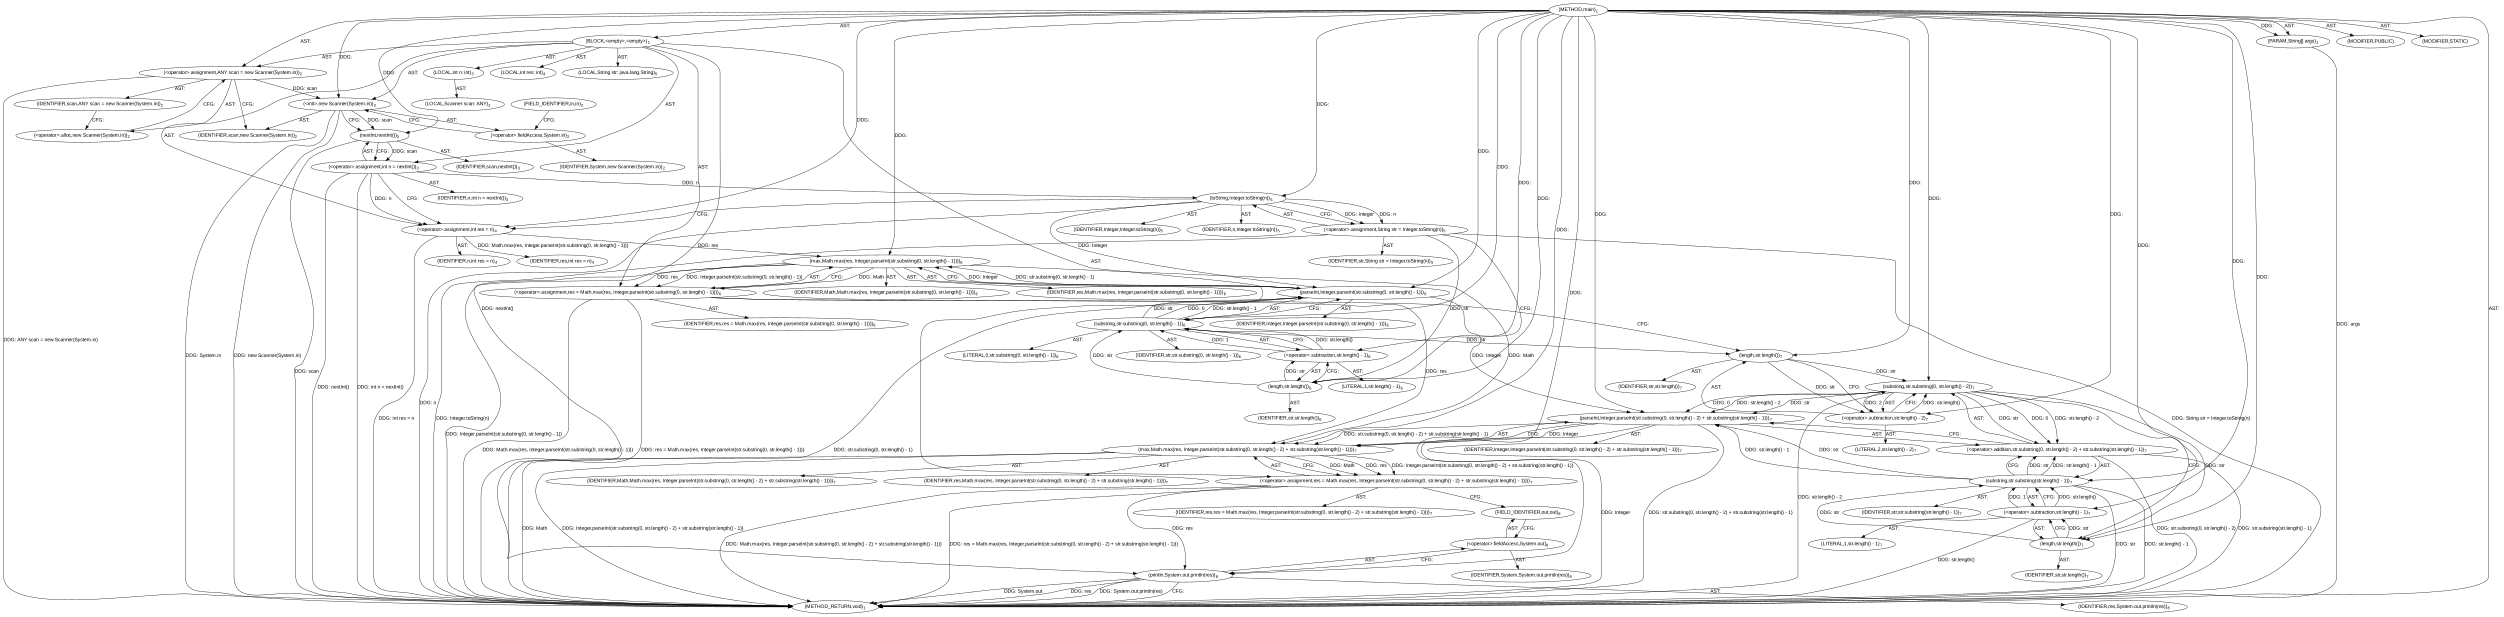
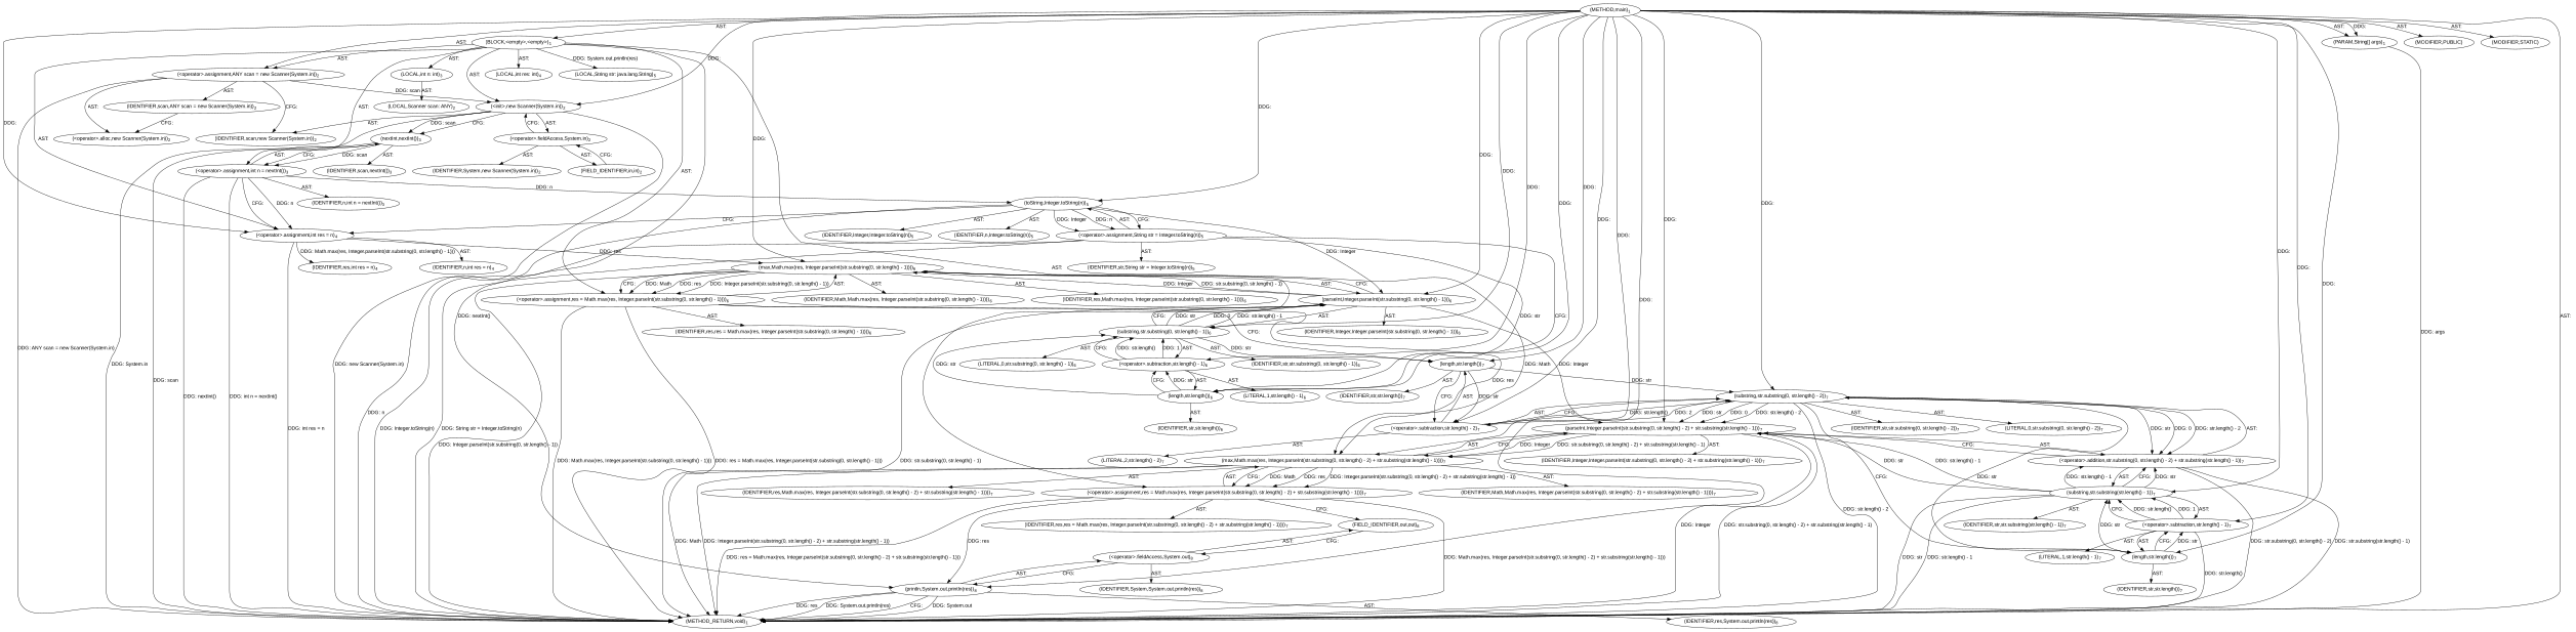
  digraph {
    fontname="Liberation Sans"
    node [fontname="Liberation Sans"]
    edge [fontname="Liberation Sans"]
    n1 [label=<(METHOD,main)<SUB>1</SUB>>]
    n2 [label=<(PARAM,String[] args)<SUB>1</SUB>>]
    n3 [label=<(BLOCK,&lt;empty&gt;,&lt;empty&gt;)<SUB>1</SUB>>]
    n4 [label=<(&lt;operator&gt;.assignment,ANY scan = new Scanner(System.in))<SUB>2</SUB>>]
    n5 [label=<(&lt;init&gt;,new Scanner(System.in))<SUB>2</SUB>>]
    n6 [label=<(nextInt,nextInt())<SUB>3</SUB>>]
    n7 [label=<(&lt;operator&gt;.assignment,int res = n)<SUB>4</SUB>>]
    n8 [label=<(toString,Integer.toString(n))<SUB>5</SUB>>]
    n9 [label=<(max,Math.max(res, Integer.parseInt(str.substring(0, str.length() - 1))))<SUB>6</SUB>>]
    n10 [label=<(parseInt,Integer.parseInt(str.substring(0, str.length() - 1)))<SUB>6</SUB>>]
    n11 [label=<(substring,str.substring(0, str.length() - 1))<SUB>6</SUB>>]
    n12 [label=<(&lt;operator&gt;.subtraction,str.length() - 1)<SUB>6</SUB>>]
    n13 [label=<(length,str.length())<SUB>6</SUB>>]
    n14 [label=<(max,Math.max(res, Integer.parseInt(str.substring(0, str.length() - 2) + str.substring(str.length() - 1))))<SUB>7</SUB>>]
    n15 [label=<(parseInt,Integer.parseInt(str.substring(0, str.length() - 2) + str.substring(str.length() - 1)))<SUB>7</SUB>>]
    n16 [label=<(substring,str.substring(0, str.length() - 2))<SUB>7</SUB>>]
    n17 [label=<(&lt;operator&gt;.subtraction,str.length() - 2)<SUB>7</SUB>>]
    n18 [label=<(length,str.length())<SUB>7</SUB>>]
    n19 [label=<(substring,str.substring(str.length() - 1))<SUB>7</SUB>>]
    n20 [label=<(&lt;operator&gt;.subtraction,str.length() - 1)<SUB>7</SUB>>]
    n21 [label=<(length,str.length())<SUB>7</SUB>>]
    n22 [label=<(println,System.out.println(res))<SUB>8</SUB>>]
    n23 [label=<(MODIFIER,PUBLIC)>]
    n24 [label=<(MODIFIER,STATIC)>]
    n25 [label=<(METHOD_RETURN,void)<SUB>1</SUB>>]
    n26 [label=<(LOCAL,int n: int)<SUB>3</SUB>>]
    n27 [label=<(&lt;operator&gt;.assignment,int n = nextInt())<SUB>3</SUB>>]
    n28 [label=<(LOCAL,int res: int)<SUB>4</SUB>>]
    n29 [label=<(LOCAL,String str: java.lang.String)<SUB>5</SUB>>]
    n30 [label=<(&lt;operator&gt;.assignment,res = Math.max(res, Integer.parseInt(str.substring(0, str.length() - 1))))<SUB>6</SUB>>]
    n31 [label=<(&lt;operator&gt;.assignment,res = Math.max(res, Integer.parseInt(str.substring(0, str.length() - 2) + str.substring(str.length() - 1))))<SUB>7</SUB>>]
    n32 [label=<(&lt;operator&gt;.alloc,new Scanner(System.in))<SUB>2</SUB>>]
    n33 [label=<(IDENTIFIER,scan,ANY scan = new Scanner(System.in))<SUB>2</SUB>>]
    n34 [label=<(IDENTIFIER,scan,new Scanner(System.in))<SUB>2</SUB>>]
    n35 [label=<(&lt;operator&gt;.fieldAccess,System.in)<SUB>2</SUB>>]
    n36 [label=<(IDENTIFIER,scan,nextInt())<SUB>3</SUB>>]
    n37 [label=<(IDENTIFIER,res,int res = n)<SUB>4</SUB>>]
    n38 [label=<(IDENTIFIER,n,int res = n)<SUB>4</SUB>>]
    n39 [label=<(&lt;operator&gt;.assignment,String str = Integer.toString(n))<SUB>5</SUB>>]
    n40 [label=<(IDENTIFIER,Integer,Integer.toString(n))<SUB>5</SUB>>]
    n41 [label=<(IDENTIFIER,n,Integer.toString(n))<SUB>5</SUB>>]
    n42 [label=<(IDENTIFIER,Math,Math.max(res, Integer.parseInt(str.substring(0, str.length() - 1))))<SUB>6</SUB>>]
    n43 [label=<(IDENTIFIER,res,Math.max(res, Integer.parseInt(str.substring(0, str.length() - 1))))<SUB>6</SUB>>]
    n44 [label=<(IDENTIFIER,Integer,Integer.parseInt(str.substring(0, str.length() - 1)))<SUB>6</SUB>>]
    n45 [label=<(IDENTIFIER,str,str.substring(0, str.length() - 1))<SUB>6</SUB>>]
    n46 [label=<(LITERAL,0,str.substring(0, str.length() - 1))<SUB>6</SUB>>]
    n47 [label=<(LITERAL,1,str.length() - 1)<SUB>6</SUB>>]
    n48 [label=<(IDENTIFIER,str,str.length())<SUB>6</SUB>>]
    n49 [label=<(IDENTIFIER,Math,Math.max(res, Integer.parseInt(str.substring(0, str.length() - 2) + str.substring(str.length() - 1))))<SUB>7</SUB>>]
    n50 [label=<(IDENTIFIER,res,Math.max(res, Integer.parseInt(str.substring(0, str.length() - 2) + str.substring(str.length() - 1))))<SUB>7</SUB>>]
    n51 [label=<(IDENTIFIER,Integer,Integer.parseInt(str.substring(0, str.length() - 2) + str.substring(str.length() - 1)))<SUB>7</SUB>>]
    n52 [label=<(&lt;operator&gt;.addition,str.substring(0, str.length() - 2) + str.substring(str.length() - 1))<SUB>7</SUB>>]
+   n53 [label=<(IDENTIFIER,str,str.substring(0, str.length() - 2))<SUB>7</SUB>>]
+   n54 [label=<(LITERAL,0,str.substring(0, str.length() - 2))<SUB>7</SUB>>]
    n55 [label=<(LITERAL,2,str.length() - 2)<SUB>7</SUB>>]
    n56 [label=<(IDENTIFIER,str,str.length())<SUB>7</SUB>>]
    n57 [label=<(IDENTIFIER,str,str.substring(str.length() - 1))<SUB>7</SUB>>]
    n58 [label=<(LITERAL,1,str.length() - 1)<SUB>7</SUB>>]
    n59 [label=<(IDENTIFIER,str,str.length())<SUB>7</SUB>>]
    n60 [label=<(&lt;operator&gt;.fieldAccess,System.out)<SUB>8</SUB>>]
    n61 [label=<(IDENTIFIER,res,System.out.println(res))<SUB>8</SUB>>]
    n62 [label=<(LOCAL,Scanner scan: ANY)<SUB>2</SUB>>]
    n63 [label=<(IDENTIFIER,n,int n = nextInt())<SUB>3</SUB>>]
    n64 [label=<(IDENTIFIER,str,String str = Integer.toString(n))<SUB>5</SUB>>]
    n65 [label=<(IDENTIFIER,res,res = Math.max(res, Integer.parseInt(str.substring(0, str.length() - 1))))<SUB>6</SUB>>]
    n66 [label=<(IDENTIFIER,res,res = Math.max(res, Integer.parseInt(str.substring(0, str.length() - 2) + str.substring(str.length() - 1))))<SUB>7</SUB>>]
    n67 [label=<(FIELD_IDENTIFIER,out,out)<SUB>8</SUB>>]
    n68 [label=<(FIELD_IDENTIFIER,in,in)<SUB>2</SUB>>]
    n69 [label=<(IDENTIFIER,System,new Scanner(System.in))<SUB>2</SUB>>]
    n70 [label=<(IDENTIFIER,System,System.out.println(res))<SUB>8</SUB>>]
    n1 -> n2 [label="AST: "]
    n1 -> n2 [label="DDG: "]
    n1 -> n3 [label="AST: "]
    n1 -> n4 [label="AST: "]
    n1 -> n5 [label="DDG: "]
-   n1 -> n6 [label="DDG: "]
    n1 -> n7 [label="DDG: "]
    n1 -> n8 [label="DDG: "]
    n1 -> n9 [label="DDG: "]
    n1 -> n10 [label="DDG: "]
    n1 -> n11 [label="DDG: "]
    n1 -> n12 [label="DDG: "]
    n1 -> n13 [label="DDG: "]
    n1 -> n14 [label="DDG: "]
    n1 -> n15 [label="DDG: "]
    n1 -> n16 [label="DDG: "]
    n1 -> n17 [label="DDG: "]
    n1 -> n18 [label="DDG: "]
    n1 -> n19 [label="DDG: "]
    n1 -> n20 [label="DDG: "]
    n1 -> n21 [label="DDG: "]
    n1 -> n22 [label="DDG: "]
    n1 -> n23 [label="AST: "]
    n1 -> n24 [label="AST: "]
    n1 -> n25 [label="AST: "]
    n2 -> n25 [label="DDG: args"]
    n3 -> n4 [label="AST: "]
    n3 -> n5 [label="AST: "]
    n3 -> n7 [label="AST: "]
    n3 -> n22 [label="DDG: nextInt()"]
    n3 -> n26 [label="AST: "]
    n3 -> n27 [label="AST: "]
    n3 -> n28 [label="AST: "]
-   n3 -> n29 [label="AST: "]
+   n3 -> n29 [label="DDG: System.out.println(res)"]
    n3 -> n30 [label="AST: "]
    n3 -> n31 [label="AST: "]
    n4 -> n5 [label="DDG: scan"]
    n4 -> n25 [label="DDG: ANY scan = new Scanner(System.in)"]
    n4 -> n32 [label="AST: "]
    n4 -> n33 [label="AST: "]
    n4 -> n34 [label="CFG: "]
    n5 -> n6 [label="CFG: "]
    n5 -> n6 [label="DDG: scan"]
    n5 -> n25 [label="DDG: System.in"]
    n5 -> n25 [label="DDG: new Scanner(System.in)"]
    n5 -> n34 [label="AST: "]
    n5 -> n35 [label="AST: "]
    n6 -> n25 [label="DDG: scan"]
    n6 -> n27 [label="CFG: "]
    n6 -> n27 [label="DDG: scan"]
    n6 -> n36 [label="AST: "]
    n7 -> n9 [label="DDG: res"]
    n7 -> n25 [label="DDG: int res = n"]
    n7 -> n37 [label="DDG: Math.max(res, Integer.parseInt(str.substring(0, str.length() - 1)))"]
    n7 -> n38 [label="AST: "]
    n8 -> n7 [label="CFG: "]
    n8 -> n10 [label="DDG: Integer"]
    n8 -> n25 [label="DDG: n"]
    n8 -> n39 [label="CFG: "]
    n8 -> n39 [label="DDG: Integer"]
    n8 -> n39 [label="DDG: n"]
    n8 -> n40 [label="AST: "]
    n8 -> n41 [label="AST: "]
    n9 -> n10 [label="AST: "]
    n9 -> n14 [label="DDG: Math"]
    n9 -> n25 [label="DDG: Integer.parseInt(str.substring(0, str.length() - 1))"]
    n9 -> n30 [label="CFG: "]
    n9 -> n30 [label="DDG: Math"]
    n9 -> n30 [label="DDG: res"]
    n9 -> n30 [label="DDG: Integer.parseInt(str.substring(0, str.length() - 1))"]
    n9 -> n42 [label="AST: "]
    n9 -> n43 [label="AST: "]
    n10 -> n9 [label="CFG: "]
    n10 -> n9 [label="DDG: Integer"]
    n10 -> n9 [label="DDG: str.substring(0, str.length() - 1)"]
    n10 -> n11 [label="AST: "]
    n10 -> n15 [label="DDG: Integer"]
    n10 -> n25 [label="DDG: str.substring(0, str.length() - 1)"]
    n10 -> n44 [label="AST: "]
    n11 -> n10 [label="CFG: "]
    n11 -> n10 [label="DDG: str"]
    n11 -> n10 [label="DDG: 0"]
    n11 -> n10 [label="DDG: str.length() - 1"]
    n11 -> n12 [label="AST: "]
    n11 -> n18 [label="DDG: str"]
    n11 -> n45 [label="AST: "]
    n11 -> n46 [label="AST: "]
    n12 -> n11 [label="CFG: "]
    n12 -> n11 [label="DDG: str.length()"]
    n12 -> n11 [label="DDG: 1"]
    n12 -> n13 [label="AST: "]
    n12 -> n47 [label="AST: "]
    n13 -> n11 [label="DDG: str"]
    n13 -> n12 [label="CFG: "]
    n13 -> n12 [label="DDG: str"]
    n13 -> n48 [label="AST: "]
    n14 -> n15 [label="AST: "]
    n14 -> n25 [label="DDG: Math"]
    n14 -> n25 [label="DDG: Integer.parseInt(str.substring(0, str.length() - 2) + str.substring(str.length() - 1))"]
    n14 -> n31 [label="CFG: "]
    n14 -> n31 [label="DDG: Math"]
    n14 -> n31 [label="DDG: res"]
    n14 -> n31 [label="DDG: Integer.parseInt(str.substring(0, str.length() - 2) + str.substring(str.length() - 1))"]
    n14 -> n49 [label="AST: "]
    n14 -> n50 [label="AST: "]
    n15 -> n14 [label="CFG: "]
    n15 -> n14 [label="DDG: Integer"]
    n15 -> n14 [label="DDG: str.substring(0, str.length() - 2) + str.substring(str.length() - 1)"]
    n15 -> n25 [label="DDG: Integer"]
    n15 -> n25 [label="DDG: str.substring(0, str.length() - 2) + str.substring(str.length() - 1)"]
    n15 -> n51 [label="AST: "]
    n15 -> n52 [label="AST: "]
    n16 -> n15 [label="DDG: str"]
    n16 -> n15 [label="DDG: 0"]
    n16 -> n15 [label="DDG: str.length() - 2"]
    n16 -> n17 [label="AST: "]
    n16 -> n21 [label="CFG: "]
    n16 -> n21 [label="DDG: str"]
    n16 -> n25 [label="DDG: str.length() - 2"]
    n16 -> n52 [label="DDG: str"]
    n16 -> n52 [label="DDG: 0"]
    n16 -> n52 [label="DDG: str.length() - 2"]
+   n16 -> n53 [label="AST: "]
+   n16 -> n54 [label="AST: "]
    n17 -> n16 [label="CFG: "]
    n17 -> n16 [label="DDG: str.length()"]
    n17 -> n16 [label="DDG: 2"]
    n17 -> n18 [label="AST: "]
    n17 -> n55 [label="AST: "]
    n18 -> n16 [label="DDG: str"]
    n18 -> n17 [label="CFG: "]
    n18 -> n17 [label="DDG: str"]
    n18 -> n56 [label="AST: "]
    n19 -> n15 [label="DDG: str"]
    n19 -> n15 [label="DDG: str.length() - 1"]
    n19 -> n20 [label="AST: "]
    n19 -> n25 [label="DDG: str"]
    n19 -> n25 [label="DDG: str.length() - 1"]
    n19 -> n52 [label="CFG: "]
    n19 -> n52 [label="DDG: str"]
    n19 -> n52 [label="DDG: str.length() - 1"]
    n19 -> n57 [label="AST: "]
    n20 -> n19 [label="CFG: "]
    n20 -> n19 [label="DDG: str.length()"]
    n20 -> n19 [label="DDG: 1"]
    n20 -> n21 [label="AST: "]
    n20 -> n25 [label="DDG: str.length()"]
    n20 -> n58 [label="AST: "]
    n21 -> n19 [label="DDG: str"]
    n21 -> n20 [label="CFG: "]
    n21 -> n20 [label="DDG: str"]
    n21 -> n59 [label="AST: "]
    n22 -> n25 [label="CFG: "]
    n22 -> n25 [label="DDG: System.out"]
    n22 -> n25 [label="DDG: res"]
    n22 -> n25 [label="DDG: System.out.println(res)"]
    n22 -> n60 [label="AST: "]
    n22 -> n61 [label="AST: "]
    n26 -> n62 [label="AST: "]
    n27 -> n6 [label="AST: "]
    n27 -> n7 [label="CFG: "]
    n27 -> n7 [label="DDG: n"]
    n27 -> n8 [label="DDG: n"]
    n27 -> n25 [label="DDG: nextInt()"]
    n27 -> n25 [label="DDG: int n = nextInt()"]
    n27 -> n63 [label="AST: "]
    n30 -> n9 [label="AST: "]
    n30 -> n14 [label="DDG: res"]
    n30 -> n18 [label="CFG: "]
    n30 -> n25 [label="DDG: Math.max(res, Integer.parseInt(str.substring(0, str.length() - 1)))"]
    n30 -> n25 [label="DDG: res = Math.max(res, Integer.parseInt(str.substring(0, str.length() - 1)))"]
    n30 -> n65 [label="AST: "]
    n31 -> n14 [label="AST: "]
    n31 -> n22 [label="DDG: res"]
    n31 -> n25 [label="DDG: Math.max(res, Integer.parseInt(str.substring(0, str.length() - 2) + str.substring(str.length() - 1)))"]
    n31 -> n25 [label="DDG: res = Math.max(res, Integer.parseInt(str.substring(0, str.length() - 2) + str.substring(str.length() - 1)))"]
    n31 -> n66 [label="AST: "]
    n31 -> n67 [label="CFG: "]
-   n32 -> n4 [label="CFG: "]
    n33 -> n32 [label="CFG: "]
    n35 -> n5 [label="CFG: "]
+   n35 -> n68 [label="AST: "]
    n35 -> n69 [label="AST: "]
    n39 -> n8 [label="AST: "]
    n39 -> n13 [label="CFG: "]
    n39 -> n13 [label="DDG: str"]
    n39 -> n25 [label="DDG: Integer.toString(n)"]
    n39 -> n25 [label="DDG: String str = Integer.toString(n)"]
    n39 -> n64 [label="AST: "]
    n52 -> n15 [label="CFG: "]
    n52 -> n16 [label="AST: "]
    n52 -> n19 [label="AST: "]
    n52 -> n25 [label="DDG: str.substring(0, str.length() - 2)"]
    n52 -> n25 [label="DDG: str.substring(str.length() - 1)"]
    n60 -> n22 [label="CFG: "]
    n60 -> n67 [label="AST: "]
    n60 -> n70 [label="AST: "]
    n67 -> n60 [label="CFG: "]
    n68 -> n35 [label="CFG: "]
  }
